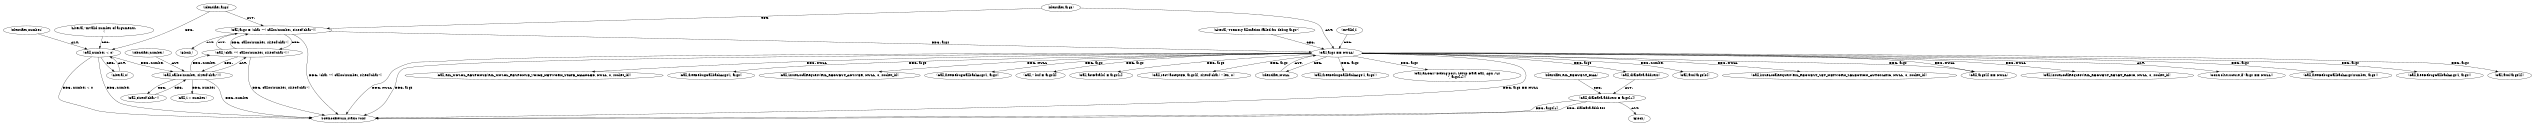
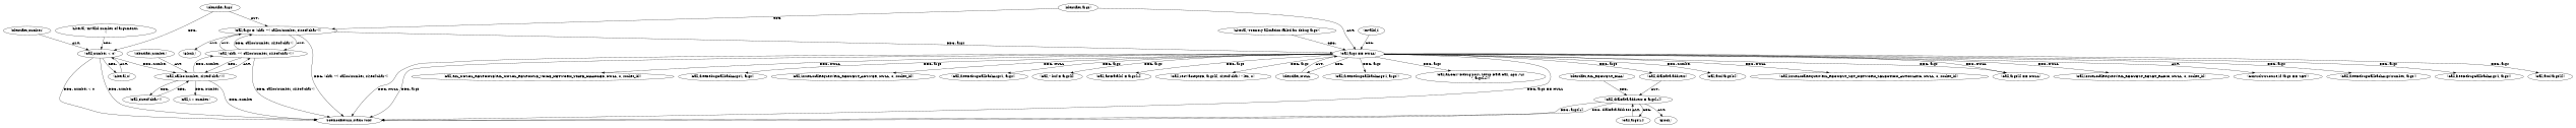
  digraph {
    n1 [label="(Call,dialData.address = args[1])"]
+   n2 [label="(Call,args[1])"]
    n3 [label="(Block,)"]
    n4 [label="(MethodReturn,static void)"]
    n5 [label="(Call,args == NULL)"]
-   n6 [label="(ControlStructure,if (args == NULL))"]
+   n6 [label="(ControlStructure,if (args == SET))"]
    n7 [label="(Call,freeDebugCallbackArgs(number, args))"]
    n8 [label="(Call,freeDebugCallbackArgs(i, args))"]
    n9 [label="(Call,atoi(args[i]))"]
    n10 [label="(Call,RIL_UNSOL_RESPONSE(RIL_UNSOL_RESPONSE_VOICE_NETWORK_STATE_CHANGED, NULL, 0, socket_id))"]
    n11 [label="(Call,freeDebugCallbackArgs(i, args))"]
    n12 [label="(Call,issueLocalRequest(RIL_REQUEST_ANSWER, NULL, 0, socket_id))"]
    n13 [label="(Call,freeDebugCallbackArgs(i, args))"]
    n14 [label="(Call,* buf = args[i])"]
    n15 [label="(Call,actData[0] = args[1])"]
    n16 [label="(Call,recv(acceptFD, args[i], sizeof(char) * len, 0))"]
    n17 [label="(Identifier,NULL)"]
    n18 [label="(Call,freeDebugCallbackArgs(i, args))"]
    n19 [label="(Call,RLOGI(\"Debug port: Setup Data Call, Apn :%s\n\", args[1]))"]
    n20 [label="(Call,atoi(args[0]))"]
    n21 [label="(Call,issueLocalRequest(RIL_REQUEST_SET_NETWORK_SELECTION_AUTOMATIC, NULL, 0, socket_id))"]
    n22 [label="(Call,args[i] == NULL)"]
    n23 [label="(Call,issueLocalRequest(RIL_REQUEST_RESET_RADIO, NULL, 0, socket_id))"]
    n24 [label="(Call,dialData.address)"]
    n25 [label="(Call,args = (char **) calloc(number, sizeof(char*)))"]
    n26 [label="(Call,(char **) calloc(number, sizeof(char*)))"]
    n27 [label="(Block,)"]
    n28 [label="(Call,calloc(number, sizeof(char*)))"]
    n29 [label="(Call,sizeof(char*))"]
    n30 [label="(Call,i < number)"]
    n31 [label="(Call,number < 0)"]
    n32 [label="(Literal,0)"]
    n33 [label="(Identifier,args)"]
    n34 [label="(Identifier,number)"]
    n35 [label="(Literal,\"Invalid number of arguments: \n\")"]
    n36 [label="(Invalid,i)"]
    n37 [label="(Literal,\"Memory allocation failed for debug args\")"]
    n38 [label="(Identifier,args)"]
    n39 [label="(Identifier,RIL_REQUEST_DIAL)"]
    n40 [label="(Identifier,number)"]
+   n1 -> n2 [label="CFG: "]
    n1 -> n3 [label="AST: "]
    n1 -> n4 [label="DDG: args[1]"]
    n1 -> n4 [label="DDG: dialData.address"]
+   n2 -> n1 [label="AST: "]
    n5 -> n4 [label="DDG: args"]
    n5 -> n4 [label="DDG: args == NULL"]
    n5 -> n4 [label="DDG: NULL"]
    n5 -> n6 [label="AST: "]
    n5 -> n7 [label="DDG: args"]
    n5 -> n8 [label="DDG: args"]
    n5 -> n9 [label="DDG: args"]
    n5 -> n10 [label="DDG: NULL"]
    n5 -> n11 [label="DDG: args"]
    n5 -> n12 [label="DDG: NULL"]
    n5 -> n13 [label="DDG: args"]
    n5 -> n14 [label="DDG: args"]
    n5 -> n15 [label="DDG: args"]
    n5 -> n16 [label="DDG: args"]
    n5 -> n17 [label="CFG: "]
    n5 -> n18 [label="DDG: args"]
    n5 -> n19 [label="DDG: args"]
    n5 -> n20 [label="DDG: number"]
    n5 -> n21 [label="DDG: NULL"]
    n5 -> n22 [label="DDG: args"]
    n5 -> n22 [label="DDG: NULL"]
    n5 -> n23 [label="DDG: NULL"]
    n5 -> n24 [label="DDG: args"]
    n17 -> n5 [label="AST: "]
    n24 -> n1 [label="AST: "]
    n25 -> n4 [label="DDG: (char **) calloc(number, sizeof(char*))"]
    n25 -> n5 [label="DDG: args"]
-   n25 -> n26 [label="CFG: "]
+   n25 -> n26 [label="AST: "]
    n25 -> n27 [label="AST: "]
    n26 -> n4 [label="DDG: calloc(number, sizeof(char*))"]
    n26 -> n25 [label="AST: "]
    n26 -> n25 [label="DDG: calloc(number, sizeof(char*))"]
    n26 -> n28 [label="CFG: "]
    n28 -> n4 [label="DDG: number"]
    n28 -> n26 [label="AST: "]
    n28 -> n26 [label="DDG: number"]
    n28 -> n29 [label="CFG: "]
    n28 -> n30 [label="DDG: number"]
    n29 -> n28 [label="CFG: "]
    n31 -> n4 [label="DDG: number < 0"]
    n31 -> n4 [label="DDG: number"]
    n31 -> n28 [label="DDG: number"]
    n31 -> n32 [label="CFG: "]
    n32 -> n31 [label="AST: "]
    n33 -> n25 [label="AST: "]
    n33 -> n31 [label="CFG: "]
    n34 -> n31 [label="AST: "]
    n35 -> n31 [label="CFG: "]
    n36 -> n5 [label="CFG: "]
    n37 -> n5 [label="CFG: "]
    n38 -> n5 [label="AST: "]
    n38 -> n25 [label="CFG: "]
    n39 -> n1 [label="CFG: "]
    n40 -> n28 [label="AST: "]
  }
